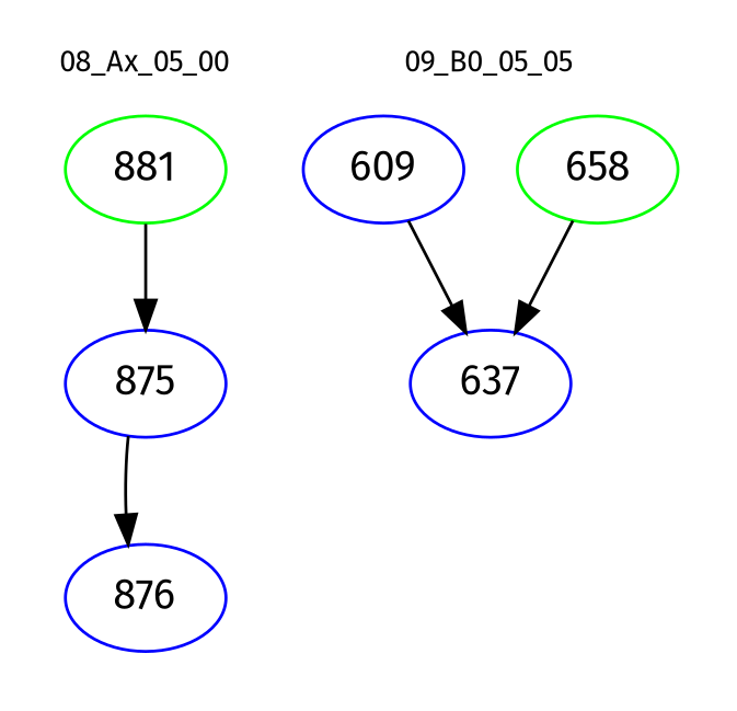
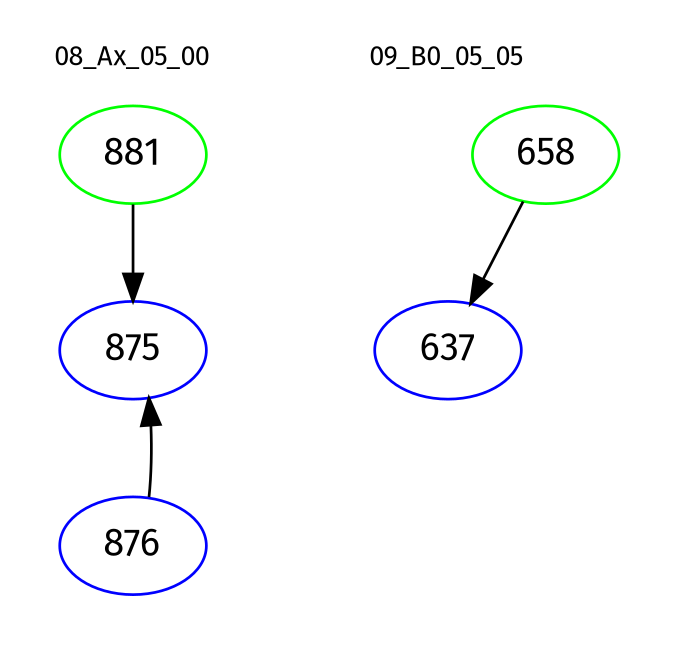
  digraph {
    fontname="Fira Sans"
    node [color=blue fontname="Fira Sans"]
    edge [color=black fontname="Fira Sans"]
    n1 [color=green label=881]
    n2 [label=875]
    n3 [label=876]
    n4 [color=green label=658]
-   n5 [label=609]
    n6 [label=637]
    subgraph cluster_1 {
      color=white
      fontsize=10
      label="08_Ax_05_00"
      n1
      n2
      n3
    }
    subgraph cluster_2 {
      color=white
      fontsize=10
      label="09_B0_05_05"
      n4
-     n5
      n6
    }
    n1 -> n2
-   n2 -> n3
+   n3 -> n2
    n4 -> n6
-   n5 -> n6
  }
